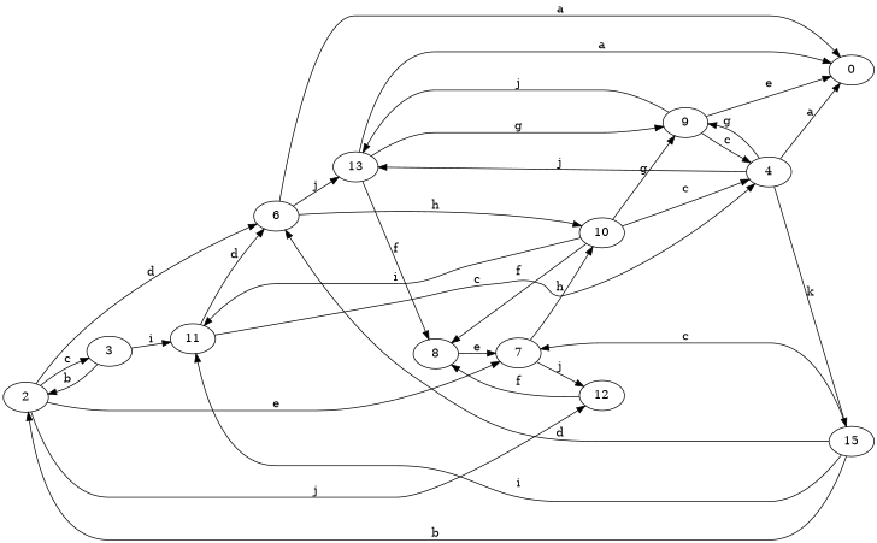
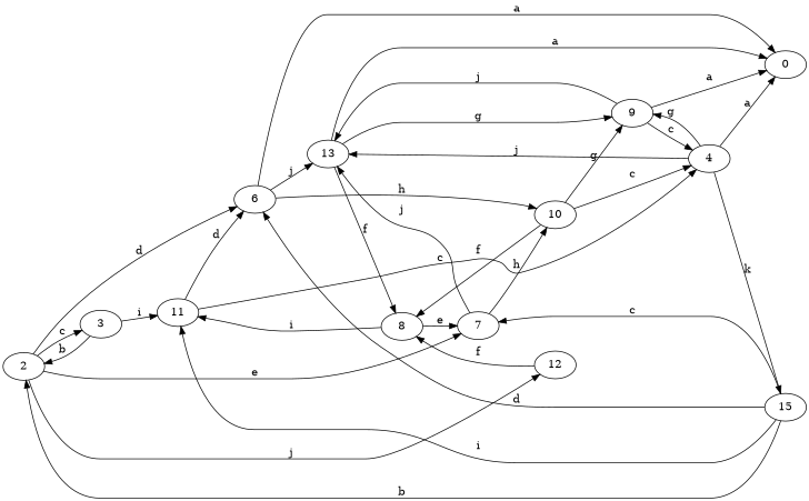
  strict digraph {
    rankdir=LR
    2
    3
    6
    7
    12
    11
    0
    13
    10
    8
    4
    9
    15
    2 -> 3 [label=c]
    2 -> 6 [label=d]
    2 -> 7 [label=e]
    2 -> 12 [label=j]
    3 -> 2 [label=b]
    3 -> 11 [label=i]
    6 -> 0 [label=a]
    6 -> 13 [label=j]
    6 -> 10 [label=h]
-   7 -> 12 [label=j]
+   7 -> 13 [label=j]
    7 -> 10 [label=h]
    12 -> 8 [label=f]
    11 -> 6 [label=d]
    11 -> 4 [label=c]
    13 -> 0 [label=a]
    13 -> 8 [label=f]
    13 -> 9 [label=g]
    10 -> 8 [label=f]
    10 -> 4 [label=c]
    10 -> 9 [label=g]
    8 -> 7 [label=e]
-   10 -> 11 [label=i]
+   8 -> 11 [label=i]
    4 -> 0 [label=a]
    4 -> 13 [label=j]
    4 -> 9 [label=g]
    4 -> 15 [label=k]
-   9 -> 0 [label=e]
+   9 -> 0 [label=a]
    9 -> 13 [label=j]
    9 -> 4 [label=c]
    15 -> 2 [label=b]
    15 -> 6 [label=d]
    15 -> 7 [label=c]
    15 -> 11 [label=i]
  }
